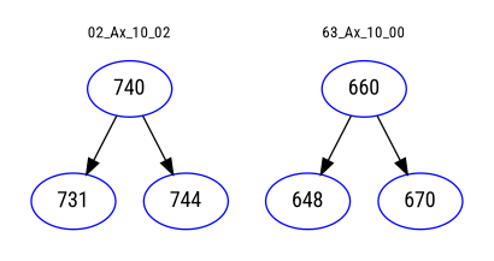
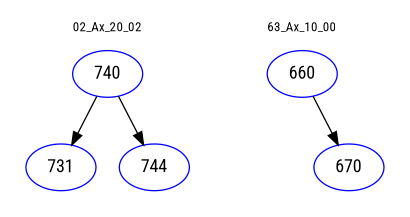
  digraph {
    fontname="Roboto Condensed"
    node [color=blue fontname="Roboto Condensed"]
    edge [color=black fontname="Roboto Condensed"]
    n1 [label=740]
    n2 [label=731]
    n3 [label=744]
    n4 [label=660]
-   n5 [label=648]
    n6 [label=670]
    subgraph cluster_1 {
      color=white
      fontsize=10
-     label="02_Ax_10_02"
+     label="02_Ax_20_02"
      n1
      n2
      n3
    }
    subgraph cluster_2 {
      color=white
      fontsize=10
      label="63_Ax_10_00"
      n4
-     n5
      n6
    }
    n1 -> n2
    n1 -> n3
-   n4 -> n5
    n4 -> n6
  }
